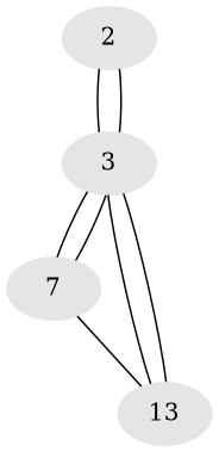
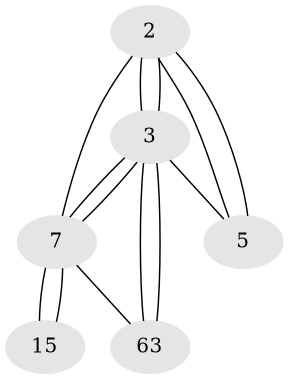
  graph {
    node [color=gray90 style=filled]
    2 [super="+1"]
    3 [super="+1+10+12+14+16+17"]
    n3 [label=7 super="+6+7+8+9+18+19+20"]
-   13 [super="+11"]
+   5
+   13 [super="+11" label=63]
+   15
    2 -- 3
    2 -- 3
+   2 -- n3
+   2 -- 5
+   2 -- 5
    3 -- n3
    3 -- n3
+   3 -- 5
    3 -- 13
    3 -- 13
    n3 -- 13
+   n3 -- 15
+   n3 -- 15
  }
